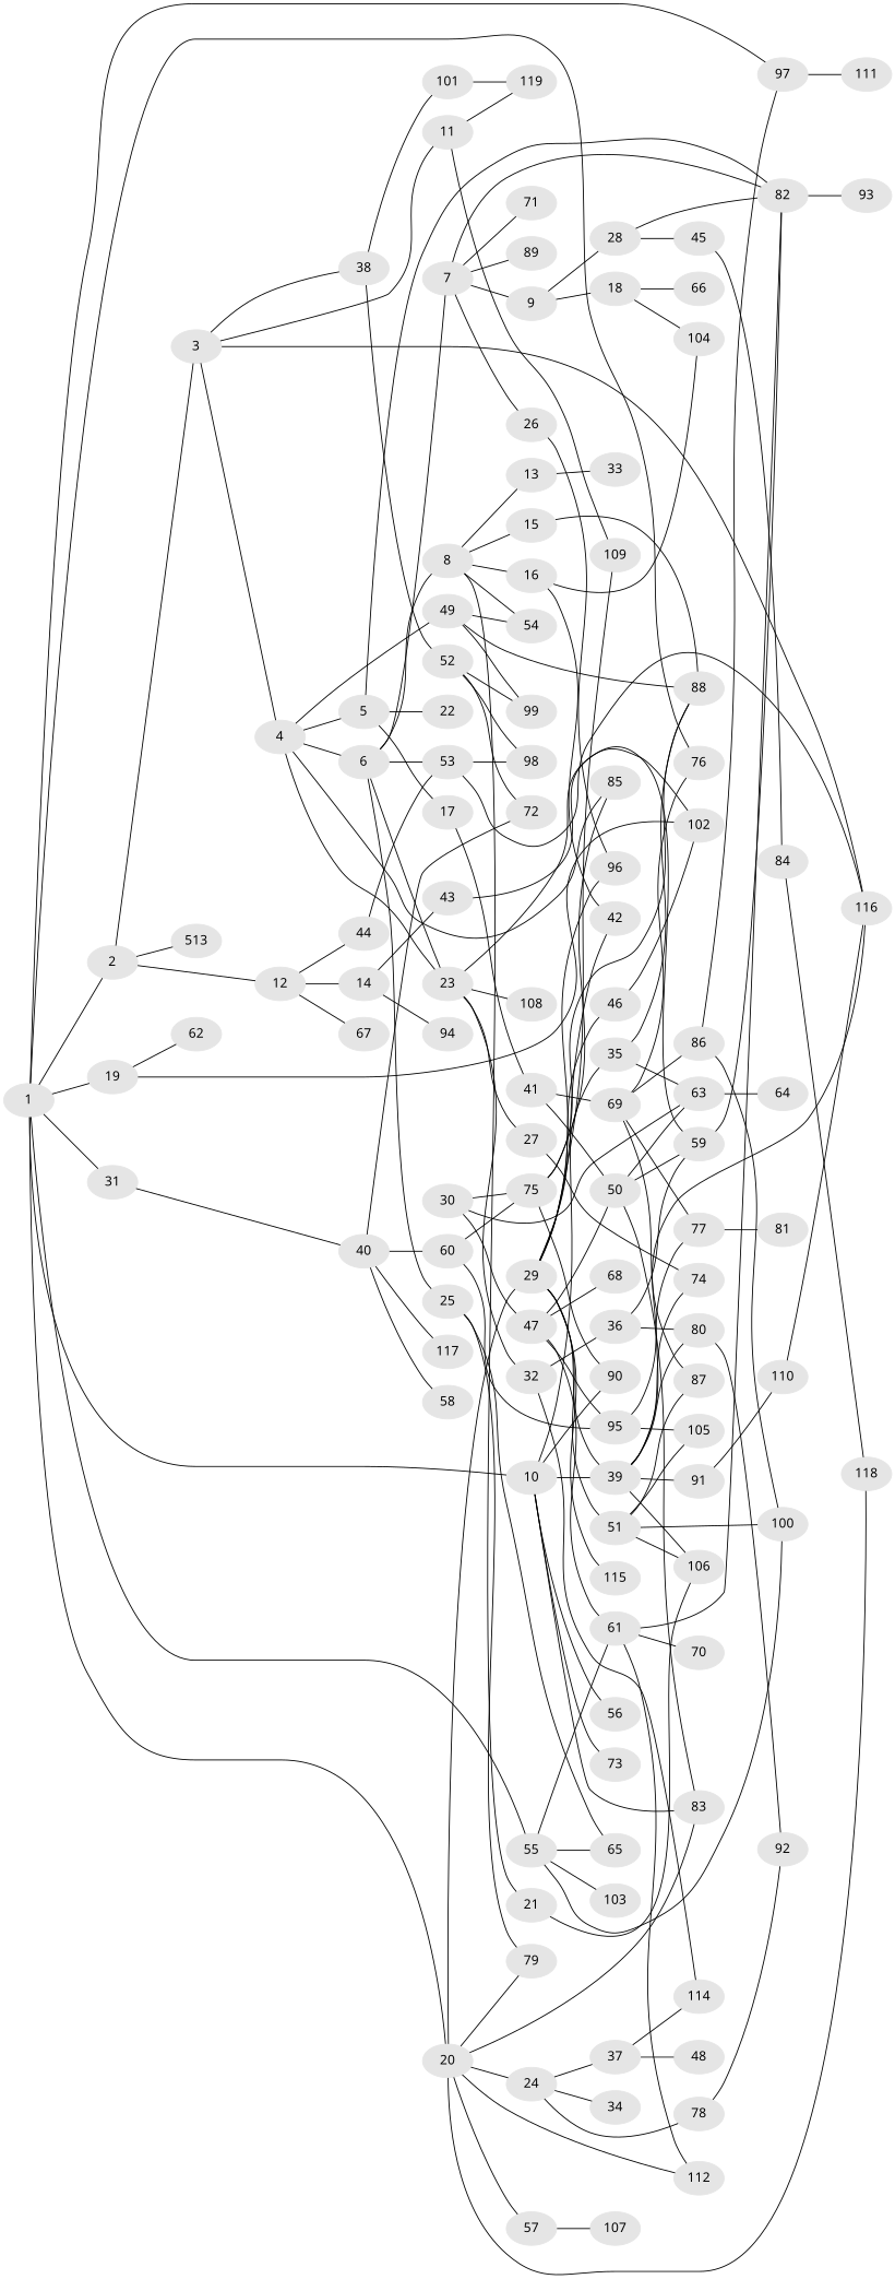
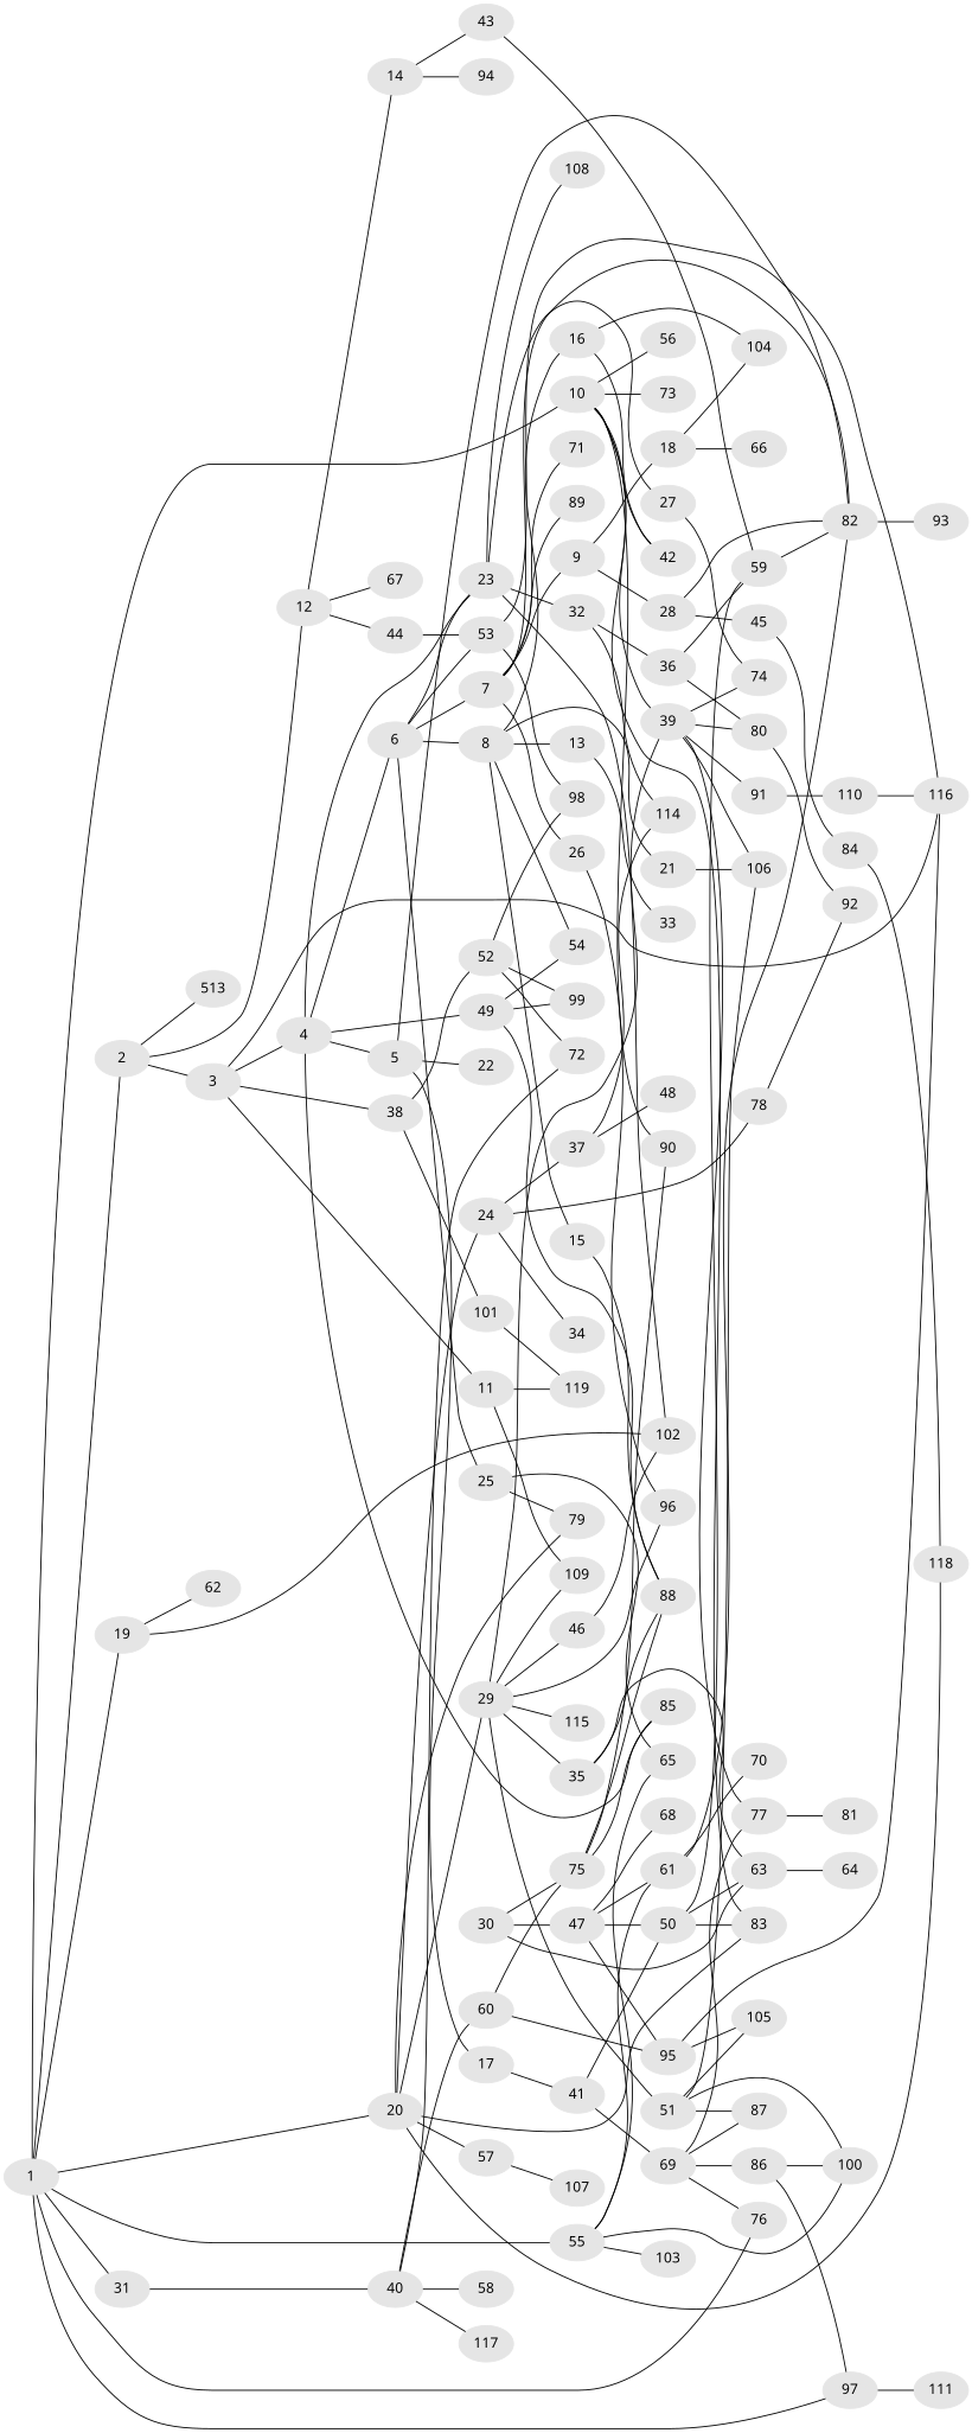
  graph {
    fontname="Noto Sans"
    rankdir=LR
    node [color=gray90 fontname="Noto Sans" style=filled]
    edge [fontname="Noto Sans"]
    1
    2
    10
    19
    20
    31
    55
    76
    97
    3
    12
    n12 [label=513]
    39
    42
    56
    73
    83
    90
    62
    102
    24
    29
    57
    79
-   112
    118
    40
    65
    61
    100
    103
    111
    4
    11
    38
    116
    14
    44
    67
    5
    6
    23
    49
    85
    109
    119
    52
    101
    17
    22
    82
    7
    8
    25
    53
    27
    32
    108
    54
    88
    99
    41
    93
    9
    26
    71
    89
    13
    15
    16
    21
    98
    18
    28
    96
    33
    104
    106
    66
    45
    74
    80
    77
    91
    43
    94
    59
    50
    69
    34
    37
    78
    35
    46
    51
    115
    107
    36
    114
    30
    47
    63
    75
    48
    92
    84
    87
    105
    68
    95
    64
    58
    60
    72
    117
    81
    110
    86
    70
    1 -- 2
    1 -- 10
    1 -- 19
    1 -- 20
    1 -- 31
    1 -- 55
    1 -- 76
    1 -- 97
    2 -- 3
    2 -- 12
    2 -- n12
    10 -- 39
    10 -- 42
    10 -- 56
    10 -- 73
    10 -- 83
    10 -- 90
    19 -- 62
    19 -- 102
    20 -- 83
    20 -- 24
    20 -- 29
    20 -- 57
    20 -- 79
-   20 -- 112
    20 -- 118
    31 -- 40
    55 -- 65
    55 -- 61
    55 -- 100
    55 -- 103
    97 -- 111
    3 -- 4
    3 -- 11
    3 -- 38
    3 -- 116
    12 -- 14
    12 -- 44
    12 -- 67
    39 -- 106
    39 -- 74
    39 -- 80
    39 -- 77
    39 -- 91
    24 -- 34
    24 -- 37
    24 -- 78
    29 -- 39
    29 -- 109
    29 -- 96
    29 -- 35
    29 -- 46
    29 -- 51
    29 -- 115
    57 -- 107
    40 -- 58
    40 -- 60
    40 -- 72
    40 -- 117
-   61 -- 112
    61 -- 82
    61 -- 70
    4 -- 5
    4 -- 6
    4 -- 23
    4 -- 49
    4 -- 85
    11 -- 109
    11 -- 119
    38 -- 52
    38 -- 101
    14 -- 43
    14 -- 94
    44 -- 53
    5 -- 17
    5 -- 22
    5 -- 82
    6 -- 23
    6 -- 7
    6 -- 8
    6 -- 25
    6 -- 53
    23 -- 102
    23 -- 27
    23 -- 32
    23 -- 108
    49 -- 54
    49 -- 88
    49 -- 99
    52 -- 99
    52 -- 98
    52 -- 72
    101 -- 119
    17 -- 41
    82 -- 93
    7 -- 82
    7 -- 9
    7 -- 26
    7 -- 71
    7 -- 89
    8 -- 54
    8 -- 13
    8 -- 15
    8 -- 16
    8 -- 21
    25 -- 79
    25 -- 65
    53 -- 116
    53 -- 98
    27 -- 74
    32 -- 36
    32 -- 114
    41 -- 50
    41 -- 69
    9 -- 18
    9 -- 28
    26 -- 96
    13 -- 33
    15 -- 88
    16 -- 42
    16 -- 104
    21 -- 106
    18 -- 104
    18 -- 66
    28 -- 82
    28 -- 45
    45 -- 84
    80 -- 92
    77 -- 81
    91 -- 110
    43 -- 59
    59 -- 82
    50 -- 83
    50 -- 59
    50 -- 63
    69 -- 76
    69 -- 77
    69 -- 87
    69 -- 86
    37 -- 114
    37 -- 48
    78 -- 92
    35 -- 88
    35 -- 63
    46 -- 102
    51 -- 100
    51 -- 106
    51 -- 87
    51 -- 105
    36 -- 80
    36 -- 59
    30 -- 47
    30 -- 63
    30 -- 75
    47 -- 61
    47 -- 50
    47 -- 68
    47 -- 95
    63 -- 64
    75 -- 90
    75 -- 85
    75 -- 88
    84 -- 118
    95 -- 116
    95 -- 105
    60 -- 75
    60 -- 95
    110 -- 116
    86 -- 97
    86 -- 100
  }
